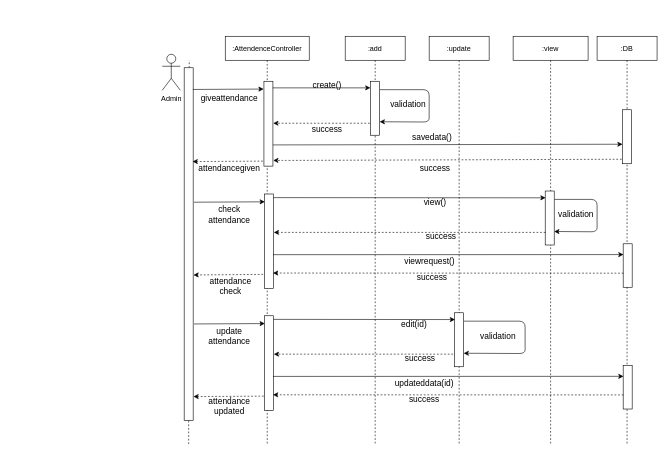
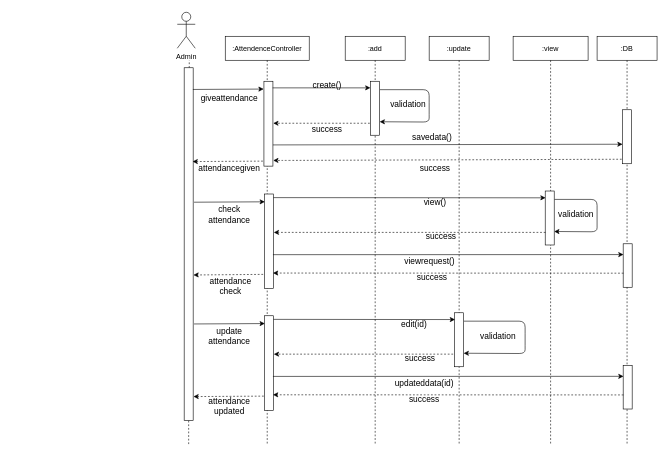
  <mxCell id="0" />
  <mxCell id="1" parent="0" />
  <mxCell id="2" value="&lt;font style=&quot;font-size: 14px&quot;&gt;&lt;span style=&quot;white-space: pre&quot;&gt;validation&lt;/span&gt;&lt;/font&gt;" style="text;html=1;strokeColor=none;fillColor=none;align=center;verticalAlign=middle;whiteSpace=wrap;rounded=0;" vertex="1" parent="1"><mxGeometry x="660" y="164" width="40" height="20" as="geometry" /></mxCell>
  <mxCell id="3" value=":AttendenceController" style="shape=umlLifeline;perimeter=lifelinePerimeter;container=1;collapsible=0;recursiveResize=0;rounded=0;shadow=0;strokeWidth=1;" parent="1" vertex="1"><mxGeometry x="375" y="60" width="140" height="680" as="geometry" /></mxCell>
  <mxCell id="4" value=":add" style="shape=umlLifeline;perimeter=lifelinePerimeter;container=1;collapsible=0;recursiveResize=0;rounded=0;shadow=0;strokeWidth=1;" parent="1" vertex="1"><mxGeometry x="575" y="60" width="100" height="680" as="geometry" /></mxCell>
  <mxCell id="5" value=":update" style="shape=umlLifeline;perimeter=lifelinePerimeter;container=1;collapsible=0;recursiveResize=0;rounded=0;shadow=0;strokeWidth=1;" vertex="1" parent="1"><mxGeometry x="715" y="60" width="100" height="680" as="geometry" /></mxCell>
- <mxCell id="6" value="Admin" style="shape=umlActor;verticalLabelPosition=bottom;verticalAlign=top;html=1;outlineConnect=0;" vertex="1" parent="1"><mxGeometry x="270" y="90" width="30" height="60" as="geometry" /></mxCell>
+ <mxCell id="6" value="Admin" style="shape=umlActor;verticalLabelPosition=bottom;verticalAlign=top;html=1;outlineConnect=0;" vertex="1" parent="1"><mxGeometry x="295" y="20" width="30" height="60" as="geometry" /></mxCell>
  <mxCell id="7" value="" style="endArrow=none;dashed=1;html=1;startArrow=none;" edge="1" parent="1" source="16"><mxGeometry width="50" height="50" relative="1" as="geometry"><mxPoint x="315" y="360" as="sourcePoint" /><mxPoint x="315" y="100" as="targetPoint" /></mxGeometry></mxCell>
  <mxCell id="8" value=":view" style="shape=umlLifeline;perimeter=lifelinePerimeter;container=1;collapsible=0;recursiveResize=0;rounded=0;shadow=0;strokeWidth=1;" vertex="1" parent="1"><mxGeometry x="855" y="60" width="125" height="680" as="geometry" /></mxCell>
  <mxCell id="9" value="&lt;font style=&quot;font-size: 14px&quot;&gt;&lt;span style=&quot;white-space: pre&quot;&gt;validation&lt;/span&gt;&lt;/font&gt;" style="text;html=1;strokeColor=none;fillColor=none;align=center;verticalAlign=middle;whiteSpace=wrap;rounded=0;" vertex="1" parent="8"><mxGeometry x="85" y="287" width="40" height="20" as="geometry" /></mxCell>
  <mxCell id="10" value="" style="rounded=0;whiteSpace=wrap;html=1;rotation=90;" vertex="1" parent="8"><mxGeometry x="16" y="295.5" width="90" height="15" as="geometry" /></mxCell>
  <mxCell id="11" value="" style="endArrow=classic;html=1;entryX=0.126;entryY=0.96;entryDx=0;entryDy=0;entryPerimeter=0;" edge="1" parent="8" target="10"><mxGeometry width="50" height="50" relative="1" as="geometry"><mxPoint x="-407" y="269" as="sourcePoint" /><mxPoint x="50" y="269" as="targetPoint" /></mxGeometry></mxCell>
  <mxCell id="12" value="" style="endArrow=classic;html=1;entryX=0.75;entryY=0;entryDx=0;entryDy=0;" edge="1" parent="8" target="10"><mxGeometry width="50" height="50" relative="1" as="geometry"><mxPoint x="69" y="272" as="sourcePoint" /><mxPoint x="223.76" y="272.74" as="targetPoint" /><Array as="points"><mxPoint x="140" y="272" /><mxPoint x="140" y="303" /><mxPoint x="140" y="326" /></Array></mxGeometry></mxCell>
  <mxCell id="13" value="" style="endArrow=classic;html=1;dashed=1;" edge="1" parent="8"><mxGeometry width="50" height="50" relative="1" as="geometry"><mxPoint x="54" y="327" as="sourcePoint" /><mxPoint x="-399" y="327" as="targetPoint" /></mxGeometry></mxCell>
  <mxCell id="14" value="" style="rounded=0;whiteSpace=wrap;html=1;rotation=90;" vertex="1" parent="1"><mxGeometry x="376.25" y="198.25" width="141.5" height="15" as="geometry" /></mxCell>
  <mxCell id="15" value="" style="rounded=0;whiteSpace=wrap;html=1;rotation=90;" vertex="1" parent="1"><mxGeometry x="580" y="172.5" width="90" height="15" as="geometry" /></mxCell>
  <mxCell id="16" value="" style="rounded=0;whiteSpace=wrap;html=1;rotation=90;" vertex="1" parent="1"><mxGeometry x="20" y="399" width="588" height="15" as="geometry" /></mxCell>
  <mxCell id="17" value="" style="endArrow=none;dashed=1;html=1;" edge="1" parent="1" target="16"><mxGeometry width="50" height="50" relative="1" as="geometry"><mxPoint x="314" y="740" as="sourcePoint" /><mxPoint x="315" y="100" as="targetPoint" /></mxGeometry></mxCell>
  <mxCell id="18" value="" style="endArrow=classic;html=1;exitX=0.16;exitY=-0.033;exitDx=0;exitDy=0;exitPerimeter=0;" edge="1" parent="1"><mxGeometry width="50" height="50" relative="1" as="geometry"><mxPoint x="320.995" y="148.66" as="sourcePoint" /><mxPoint x="439" y="148" as="targetPoint" /><Array as="points"><mxPoint x="439" y="148" /></Array></mxGeometry></mxCell>
  <mxCell id="19" value="&lt;font style=&quot;font-size: 14px&quot;&gt;giveattendance&lt;/font&gt;" style="text;html=1;strokeColor=none;fillColor=none;align=center;verticalAlign=middle;whiteSpace=wrap;rounded=0;" vertex="1" parent="1"><mxGeometry x="362" y="152.5" width="40" height="20" as="geometry" /></mxCell>
  <mxCell id="20" value="" style="endArrow=classic;html=1;" edge="1" parent="1"><mxGeometry width="50" height="50" relative="1" as="geometry"><mxPoint x="454" y="146" as="sourcePoint" /><mxPoint x="617" y="146" as="targetPoint" /></mxGeometry></mxCell>
  <mxCell id="21" value=":DB" style="shape=umlLifeline;perimeter=lifelinePerimeter;container=1;collapsible=0;recursiveResize=0;rounded=0;shadow=0;strokeWidth=1;" vertex="1" parent="1"><mxGeometry x="995" y="60" width="100" height="680" as="geometry" /></mxCell>
  <mxCell id="22" value="" style="rounded=0;whiteSpace=wrap;html=1;rotation=90;" vertex="1" parent="21"><mxGeometry x="5" y="160" width="90" height="15" as="geometry" /></mxCell>
  <mxCell id="23" value="" style="endArrow=classic;html=1;exitX=0.114;exitY=0.017;exitDx=0;exitDy=0;exitPerimeter=0;entryX=0.75;entryY=0;entryDx=0;entryDy=0;" edge="1" parent="1" target="15"><mxGeometry width="50" height="50" relative="1" as="geometry"><mxPoint x="633.005" y="149" as="sourcePoint" /><mxPoint x="798.76" y="149.74" as="targetPoint" /><Array as="points"><mxPoint x="715" y="149" /><mxPoint x="715" y="180" /><mxPoint x="715" y="203" /></Array></mxGeometry></mxCell>
  <mxCell id="24" value="" style="endArrow=classic;html=1;dashed=1;" edge="1" parent="1"><mxGeometry width="50" height="50" relative="1" as="geometry"><mxPoint x="616" y="205" as="sourcePoint" /><mxPoint x="455" y="205" as="targetPoint" /></mxGeometry></mxCell>
  <mxCell id="25" value="&lt;font style=&quot;font-size: 14px&quot;&gt;success&lt;/font&gt;" style="text;html=1;strokeColor=none;fillColor=none;align=center;verticalAlign=middle;whiteSpace=wrap;rounded=0;" vertex="1" parent="1"><mxGeometry x="525" y="205" width="40" height="20" as="geometry" /></mxCell>
  <mxCell id="26" value="" style="endArrow=classic;html=1;exitX=0.75;exitY=0;exitDx=0;exitDy=0;entryX=0.639;entryY=1;entryDx=0;entryDy=0;entryPerimeter=0;" edge="1" parent="1" source="14" target="22"><mxGeometry width="50" height="50" relative="1" as="geometry"><mxPoint x="464" y="156" as="sourcePoint" /><mxPoint x="1045" y="229" as="targetPoint" /></mxGeometry></mxCell>
  <mxCell id="27" value="&lt;font style=&quot;font-size: 14px&quot;&gt;create()&lt;/font&gt;" style="text;html=1;strokeColor=none;fillColor=none;align=center;verticalAlign=middle;whiteSpace=wrap;rounded=0;" vertex="1" parent="1"><mxGeometry x="525" y="132" width="40" height="20" as="geometry" /></mxCell>
  <mxCell id="28" value="&lt;font style=&quot;font-size: 14px&quot;&gt;&lt;span style=&quot;white-space: pre&quot;&gt;savedata&lt;/span&gt;&lt;span style=&quot;white-space: pre&quot;&gt;&lt;/span&gt;()&lt;/font&gt;" style="text;html=1;align=center;verticalAlign=middle;whiteSpace=wrap;rounded=0;" vertex="1" parent="1"><mxGeometry x="700" y="218" width="40" height="20" as="geometry" /></mxCell>
  <mxCell id="29" value="" style="endArrow=classic;html=1;dashed=1;exitX=0.917;exitY=1.1;exitDx=0;exitDy=0;exitPerimeter=0;" edge="1" parent="1" source="22"><mxGeometry width="50" height="50" relative="1" as="geometry"><mxPoint x="626" y="215" as="sourcePoint" /><mxPoint x="455" y="267" as="targetPoint" /><Array as="points"><mxPoint x="475" y="267" /></Array></mxGeometry></mxCell>
  <mxCell id="30" value="&lt;font style=&quot;font-size: 14px&quot;&gt;&lt;span style=&quot;white-space: pre&quot;&gt;success&lt;/span&gt;&lt;span style=&quot;white-space: pre&quot;&gt;&lt;/span&gt;&lt;/font&gt;" style="text;html=1;align=center;verticalAlign=middle;whiteSpace=wrap;rounded=0;" vertex="1" parent="1"><mxGeometry x="705" y="270" width="40" height="20" as="geometry" /></mxCell>
  <mxCell id="31" value="" style="rounded=0;whiteSpace=wrap;html=1;rotation=90;" vertex="1" parent="1"><mxGeometry x="369.12" y="394.37" width="157.75" height="15" as="geometry" /></mxCell>
  <mxCell id="32" value="" style="endArrow=classic;html=1;exitX=0.16;exitY=-0.033;exitDx=0;exitDy=0;exitPerimeter=0;" edge="1" parent="1"><mxGeometry width="50" height="50" relative="1" as="geometry"><mxPoint x="322.995" y="336.66" as="sourcePoint" /><mxPoint x="441" y="336" as="targetPoint" /><Array as="points"><mxPoint x="441" y="336" /></Array></mxGeometry></mxCell>
  <mxCell id="33" value="&lt;font style=&quot;font-size: 14px&quot;&gt;check attendance&lt;/font&gt;" style="text;html=1;strokeColor=none;fillColor=none;align=center;verticalAlign=middle;whiteSpace=wrap;rounded=0;" vertex="1" parent="1"><mxGeometry x="337" y="347" width="90" height="20" as="geometry" /></mxCell>
  <mxCell id="34" value="" style="rounded=0;whiteSpace=wrap;html=1;rotation=90;" vertex="1" parent="1"><mxGeometry x="1009.75" y="434.75" width="72.5" height="15" as="geometry" /></mxCell>
  <mxCell id="35" value="" style="endArrow=classic;html=1;exitX=0.75;exitY=0;exitDx=0;exitDy=0;" edge="1" parent="1"><mxGeometry width="50" height="50" relative="1" as="geometry"><mxPoint x="454.5" y="424.125" as="sourcePoint" /><mxPoint x="1039" y="424" as="targetPoint" /></mxGeometry></mxCell>
  <mxCell id="36" value="&lt;font style=&quot;font-size: 14px&quot;&gt;&lt;span style=&quot;white-space: pre&quot;&gt;viewrequest&lt;/span&gt;()&lt;/font&gt;" style="text;html=1;align=center;verticalAlign=middle;whiteSpace=wrap;rounded=0;" vertex="1" parent="1"><mxGeometry x="696" y="425" width="40" height="20" as="geometry" /></mxCell>
  <mxCell id="37" value="&lt;font style=&quot;font-size: 14px&quot;&gt;&lt;span style=&quot;white-space: pre&quot;&gt;success&lt;/span&gt;&lt;span style=&quot;white-space: pre&quot;&gt;&lt;/span&gt;&lt;/font&gt;" style="text;html=1;align=center;verticalAlign=middle;whiteSpace=wrap;rounded=0;" vertex="1" parent="1"><mxGeometry x="700" y="452" width="40" height="20" as="geometry" /></mxCell>
  <mxCell id="38" value="&lt;div&gt;&lt;font style=&quot;font-size: 14px&quot;&gt;view()&lt;/font&gt;&lt;/div&gt;" style="text;html=1;strokeColor=none;fillColor=none;align=center;verticalAlign=middle;whiteSpace=wrap;rounded=0;" vertex="1" parent="1"><mxGeometry x="705" y="327" width="40" height="20" as="geometry" /></mxCell>
  <mxCell id="39" value="&lt;font style=&quot;font-size: 14px&quot;&gt;success&lt;/font&gt;" style="text;html=1;strokeColor=none;fillColor=none;align=center;verticalAlign=middle;whiteSpace=wrap;rounded=0;" vertex="1" parent="1"><mxGeometry x="715" y="384" width="40" height="20" as="geometry" /></mxCell>
  <mxCell id="40" value="" style="endArrow=classic;html=1;dashed=1;entryX=0.903;entryY=0.059;entryDx=0;entryDy=0;entryPerimeter=0;" edge="1" parent="1"><mxGeometry width="50" height="50" relative="1" as="geometry"><mxPoint x="1039" y="455" as="sourcePoint" /><mxPoint x="454.615" y="454.774" as="targetPoint" /></mxGeometry></mxCell>
  <mxCell id="41" value="&lt;font style=&quot;font-size: 14px&quot;&gt;&lt;span style=&quot;white-space: pre&quot;&gt;validation&lt;/span&gt;&lt;/font&gt;" style="text;html=1;strokeColor=none;fillColor=none;align=center;verticalAlign=middle;whiteSpace=wrap;rounded=0;" vertex="1" parent="1"><mxGeometry x="810" y="550" width="40" height="20" as="geometry" /></mxCell>
  <mxCell id="42" value="" style="rounded=0;whiteSpace=wrap;html=1;rotation=90;" vertex="1" parent="1"><mxGeometry x="720" y="558.5" width="90" height="15" as="geometry" /></mxCell>
  <mxCell id="43" value="" style="endArrow=classic;html=1;entryX=0.126;entryY=0.96;entryDx=0;entryDy=0;entryPerimeter=0;" edge="1" parent="1" target="42"><mxGeometry width="50" height="50" relative="1" as="geometry"><mxPoint x="448" y="532" as="sourcePoint" /><mxPoint x="305" y="452" as="targetPoint" /></mxGeometry></mxCell>
  <mxCell id="44" value="" style="endArrow=classic;html=1;entryX=0.75;entryY=0;entryDx=0;entryDy=0;" edge="1" parent="1" target="42"><mxGeometry width="50" height="50" relative="1" as="geometry"><mxPoint x="773" y="535" as="sourcePoint" /><mxPoint x="478.76" y="455.74" as="targetPoint" /><Array as="points"><mxPoint x="875" y="535" /><mxPoint x="875" y="566" /><mxPoint x="875" y="589" /></Array></mxGeometry></mxCell>
  <mxCell id="45" value="" style="endArrow=classic;html=1;dashed=1;" edge="1" parent="1"><mxGeometry width="50" height="50" relative="1" as="geometry"><mxPoint x="755" y="590" as="sourcePoint" /><mxPoint x="456" y="590" as="targetPoint" /></mxGeometry></mxCell>
  <mxCell id="46" value="" style="rounded=0;whiteSpace=wrap;html=1;rotation=90;" vertex="1" parent="1"><mxGeometry x="369.12" y="597.37" width="157.75" height="15" as="geometry" /></mxCell>
  <mxCell id="47" value="" style="endArrow=classic;html=1;exitX=0.16;exitY=-0.033;exitDx=0;exitDy=0;exitPerimeter=0;" edge="1" parent="1"><mxGeometry width="50" height="50" relative="1" as="geometry"><mxPoint x="322.995" y="539.66" as="sourcePoint" /><mxPoint x="441" y="539" as="targetPoint" /><Array as="points"><mxPoint x="441" y="539" /></Array></mxGeometry></mxCell>
  <mxCell id="48" value="&lt;font style=&quot;font-size: 14px&quot;&gt;update attendance&lt;/font&gt;" style="text;html=1;strokeColor=none;fillColor=none;align=center;verticalAlign=middle;whiteSpace=wrap;rounded=0;" vertex="1" parent="1"><mxGeometry x="337" y="550" width="90" height="20" as="geometry" /></mxCell>
  <mxCell id="49" value="" style="rounded=0;whiteSpace=wrap;html=1;rotation=90;" vertex="1" parent="1"><mxGeometry x="1009.75" y="637.75" width="72.5" height="15" as="geometry" /></mxCell>
  <mxCell id="50" value="" style="endArrow=classic;html=1;exitX=0.75;exitY=0;exitDx=0;exitDy=0;" edge="1" parent="1"><mxGeometry width="50" height="50" relative="1" as="geometry"><mxPoint x="454.5" y="627.125" as="sourcePoint" /><mxPoint x="1039" y="627" as="targetPoint" /></mxGeometry></mxCell>
  <mxCell id="51" value="&lt;font style=&quot;font-size: 14px&quot;&gt;&lt;span style=&quot;white-space: pre&quot;&gt;updateddata&lt;/span&gt;(id)&lt;/font&gt;" style="text;html=1;align=center;verticalAlign=middle;whiteSpace=wrap;rounded=0;" vertex="1" parent="1"><mxGeometry x="687" y="628" width="40" height="20" as="geometry" /></mxCell>
  <mxCell id="52" value="&lt;font style=&quot;font-size: 14px&quot;&gt;&lt;span style=&quot;white-space: pre&quot;&gt;success&lt;/span&gt;&lt;span style=&quot;white-space: pre&quot;&gt;&lt;/span&gt;&lt;/font&gt;" style="text;html=1;align=center;verticalAlign=middle;whiteSpace=wrap;rounded=0;" vertex="1" parent="1"><mxGeometry x="687" y="655" width="40" height="20" as="geometry" /></mxCell>
  <mxCell id="53" value="&lt;div&gt;&lt;font style=&quot;font-size: 14px&quot;&gt;edit(id)&lt;/font&gt;&lt;/div&gt;" style="text;html=1;strokeColor=none;fillColor=none;align=center;verticalAlign=middle;whiteSpace=wrap;rounded=0;" vertex="1" parent="1"><mxGeometry x="670" y="530" width="40" height="20" as="geometry" /></mxCell>
  <mxCell id="54" value="&lt;font style=&quot;font-size: 14px&quot;&gt;success&lt;/font&gt;" style="text;html=1;strokeColor=none;fillColor=none;align=center;verticalAlign=middle;whiteSpace=wrap;rounded=0;" vertex="1" parent="1"><mxGeometry x="680" y="587" width="40" height="20" as="geometry" /></mxCell>
  <mxCell id="55" value="" style="endArrow=classic;html=1;dashed=1;entryX=0.903;entryY=0.059;entryDx=0;entryDy=0;entryPerimeter=0;" edge="1" parent="1"><mxGeometry width="50" height="50" relative="1" as="geometry"><mxPoint x="1039" y="658" as="sourcePoint" /><mxPoint x="454.615" y="657.774" as="targetPoint" /></mxGeometry></mxCell>
  <mxCell id="56" value="" style="endArrow=classic;html=1;dashed=1;exitX=0.941;exitY=1.116;exitDx=0;exitDy=0;exitPerimeter=0;entryX=0.266;entryY=0.062;entryDx=0;entryDy=0;entryPerimeter=0;" edge="1" parent="1" source="14" target="16"><mxGeometry width="50" height="50" relative="1" as="geometry"><mxPoint x="1046" y="275.03" as="sourcePoint" /><mxPoint x="465" y="277" as="targetPoint" /><Array as="points" /></mxGeometry></mxCell>
  <mxCell id="57" value="&lt;font style=&quot;font-size: 14px&quot;&gt;attendancegiven&lt;/font&gt;" style="text;html=1;strokeColor=none;fillColor=none;align=center;verticalAlign=middle;whiteSpace=wrap;rounded=0;" vertex="1" parent="1"><mxGeometry x="362" y="270" width="40" height="20" as="geometry" /></mxCell>
  <mxCell id="58" value="" style="endArrow=classic;html=1;dashed=1;exitX=0.941;exitY=1.116;exitDx=0;exitDy=0;exitPerimeter=0;" edge="1" parent="1"><mxGeometry width="50" height="50" relative="1" as="geometry"><mxPoint x="438.19" y="457.002" as="sourcePoint" /><mxPoint x="322" y="458" as="targetPoint" /><Array as="points" /></mxGeometry></mxCell>
  <mxCell id="59" value="&lt;div&gt;&lt;font style=&quot;font-size: 14px&quot;&gt;&lt;br&gt;&lt;/font&gt;&lt;/div&gt;&lt;div&gt;&lt;font style=&quot;font-size: 14px&quot;&gt;attendance&lt;/font&gt;&lt;/div&gt;&lt;div&gt;&lt;font style=&quot;font-size: 14px&quot;&gt;check&lt;/font&gt;&lt;/div&gt;" style="text;html=1;strokeColor=none;fillColor=none;align=center;verticalAlign=middle;whiteSpace=wrap;rounded=0;" vertex="1" parent="1"><mxGeometry x="363.59" y="458.85" width="40" height="20" as="geometry" /></mxCell>
  <mxCell id="60" value="" style="endArrow=classic;html=1;dashed=1;exitX=0.941;exitY=1.116;exitDx=0;exitDy=0;exitPerimeter=0;entryX=0.266;entryY=0.062;entryDx=0;entryDy=0;entryPerimeter=0;" edge="1" parent="1"><mxGeometry width="50" height="50" relative="1" as="geometry"><mxPoint x="439.19" y="660.001" as="sourcePoint" /><mxPoint x="322" y="660.758" as="targetPoint" /><Array as="points" /></mxGeometry></mxCell>
  <mxCell id="61" value="&lt;div&gt;&lt;font style=&quot;font-size: 14px&quot;&gt;attendance&lt;/font&gt;&lt;/div&gt;&lt;div&gt;&lt;font style=&quot;font-size: 14px&quot;&gt;updated&lt;/font&gt;&lt;/div&gt;" style="text;html=1;strokeColor=none;fillColor=none;align=center;verticalAlign=middle;whiteSpace=wrap;rounded=0;" vertex="1" parent="1"><mxGeometry x="362" y="666.37" width="40" height="20" as="geometry" /></mxCell>
